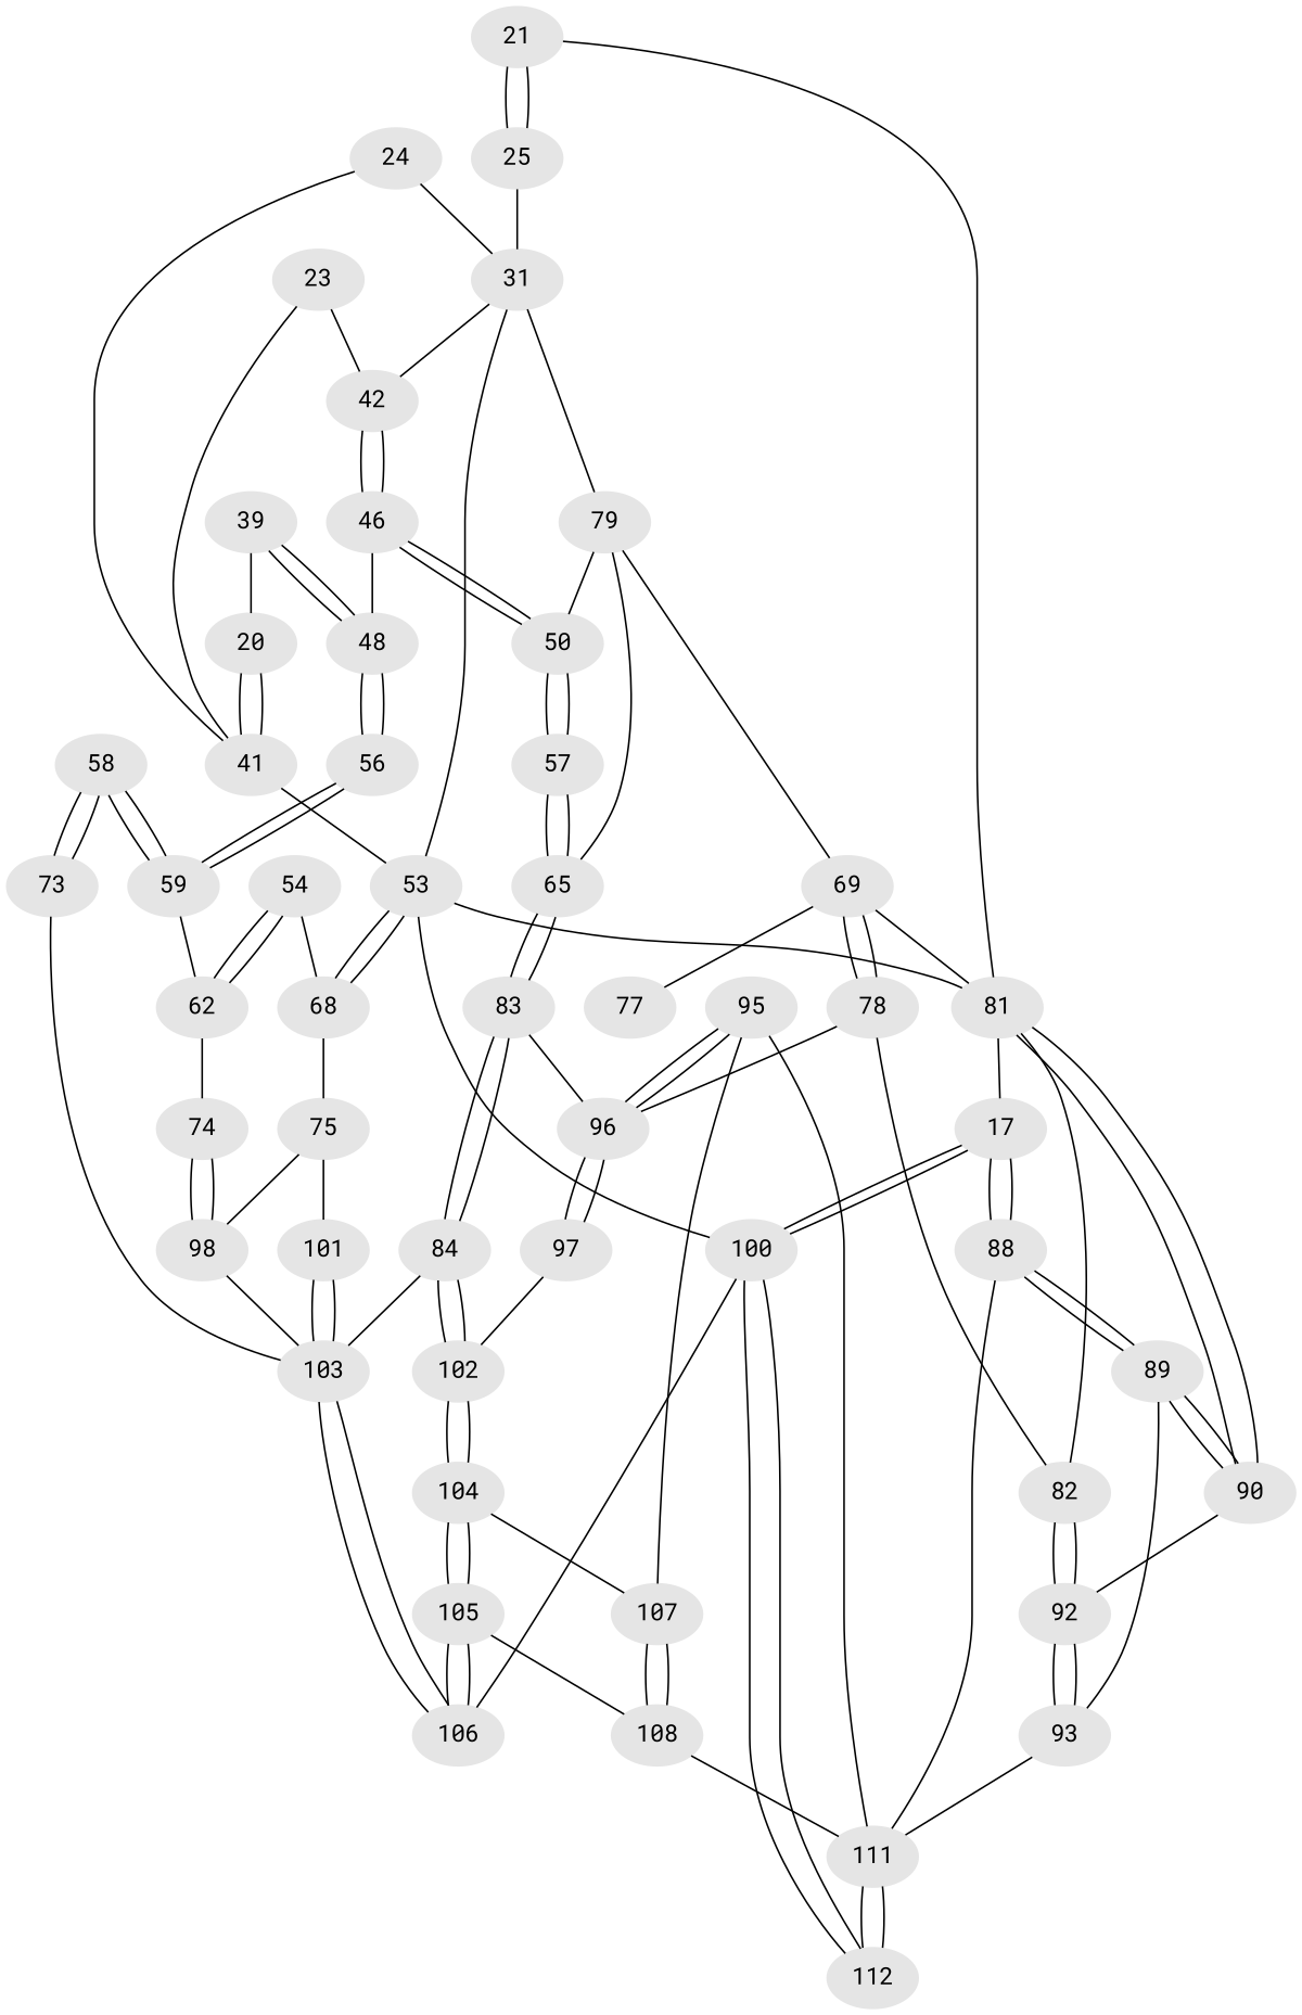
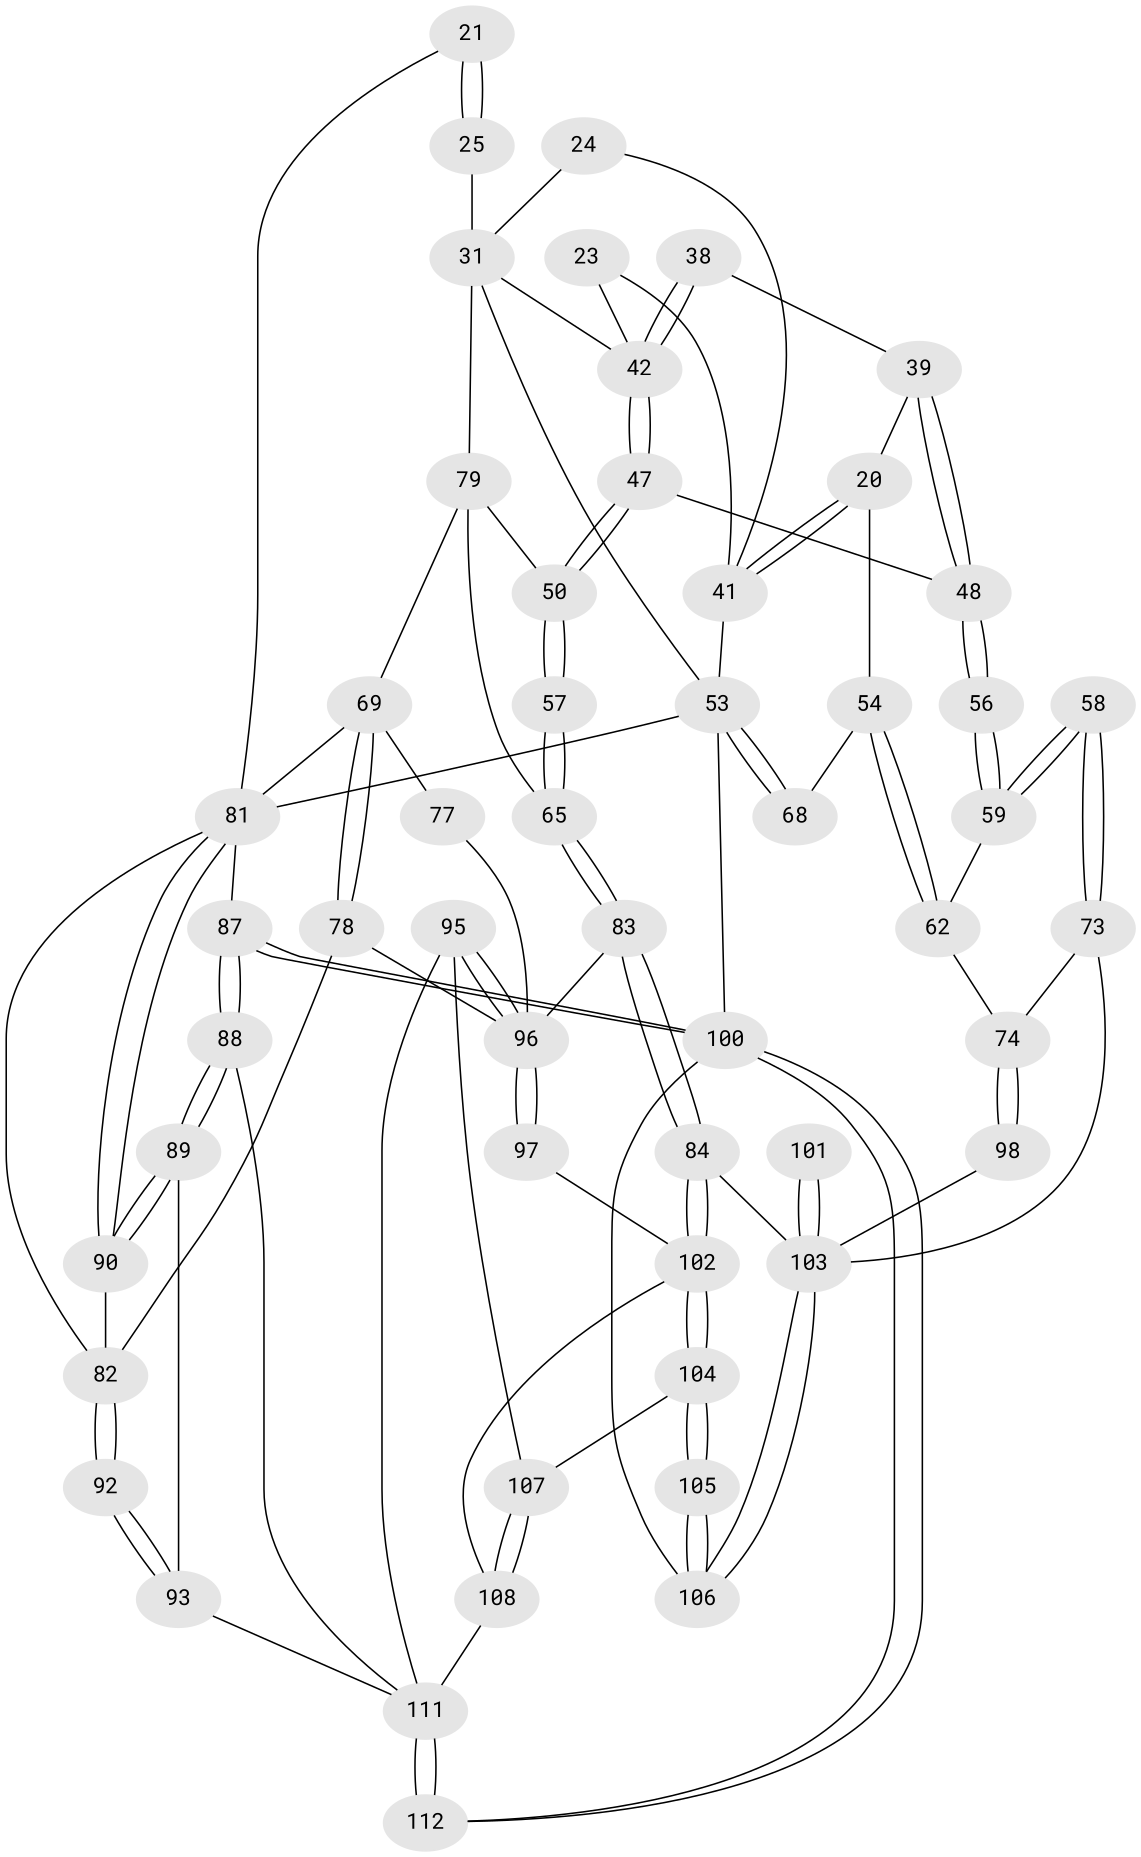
  graph {
    fontname="Roboto Mono"
    node [color=gray90 fontname="Roboto Mono" style=filled]
    edge [fontname="Roboto Mono"]
    31 [super="+27+28+19"]
    42 [super="+32+29+30"]
    n3 [label=79 super="+46+45+36"]
    n4 [label=53 super="+44+43+37"]
    81 [super="+61+34+33"]
    82
-   87 [label=17]
+   87
    90
    21
    25 [super="+18+17"]
    23 [super="+16"]
    41 [super="+14+5+6+11"]
    24 [super="+9+10"]
-   47 [label=46]
+   47
    50
    65 [super="+64+63"]
    69 [super="+35+66"]
    68 [super="+55"]
    100 [super="+76"]
+   38
    39
    n22 [label=20]
    48
    54 [super="+53"]
    56
    62
    57
    59
    83
    77 [super="+67"]
    78
-   75 [super="+72"]
    106
    112
    74 [super="+70"]
    58
    73
    103 [super="+85+86+99"]
    98 [super="+71"]
    96 [super="+80+91"]
    84
    101
    97
    92
    88
    93
    102
    104
    89
    111 [super="+110"]
    95
    107
    108
    105
    31 -- 42
    31 -- n3 [weight=2]
    31 -- n4
    42 -- 47
    42 -- 47
    n3 -- 50
    n3 -- 65
    n3 -- 69 [weight=2]
    n4 -- 81 [weight=2]
    n4 -- 68 [weight=2]
    n4 -- 68
    n4 -- 100 [weight=2]
    81 -- 82
    81 -- 87
    81 -- 90
    81 -- 90
    82 -- 92
    82 -- 92
    87 -- 100
    87 -- 100
    87 -- 88
    87 -- 88
-   90 -- 92
+   90 -- 82
    21 -- 81
    21 -- 25 [weight=2]
    21 -- 25
    25 -- 31 [weight=3]
    23 -- 42 [weight=2]
    23 -- 41 [weight=2]
    41 -- n4 [weight=2]
    24 -- 31 [weight=2]
    24 -- 41
    47 -- 50
    47 -- 50
    47 -- 48
    50 -- 57
    50 -- 57
    65 -- 83
    65 -- 83
    69 -- 81
    69 -- 77
    69 -- 78
    69 -- 78
-   68 -- 75
    100 -- 106
    100 -- 112
    100 -- 112
+   38 -- 42 [weight=2]
+   38 -- 42
+   38 -- 39
    39 -- n22
    39 -- 48
    39 -- 48
    n22 -- 41
    n22 -- 41
+   n22 -- 54
    48 -- 56
    48 -- 56
    54 -- 68
    54 -- 62
    54 -- 62
    56 -- 59
    56 -- 59
    62 -- 74
    57 -- 65
    57 -- 65
    59 -- 62
    83 -- 96
    83 -- 84
    83 -- 84
+   77 -- 96
    78 -- 82
    78 -- 96
-   75 -- 98
-   75 -- 101
    74 -- 98 [weight=2]
    74 -- 98
    58 -- 59
    58 -- 59
    58 -- 73
    58 -- 73
+   73 -- 74
    73 -- 103
    103 -- 106
    103 -- 106
    98 -- 103
    96 -- 97 [weight=2]
    96 -- 97
    84 -- 103
    84 -- 102
    84 -- 102
    101 -- 103 [weight=2]
    101 -- 103
    97 -- 102
    92 -- 93
    92 -- 93
    88 -- 89
    88 -- 89
    88 -- 111
    93 -- 111
    102 -- 104
    102 -- 104
    104 -- 107
    104 -- 105
    104 -- 105
    89 -- 90
    89 -- 90
    89 -- 93
    111 -- 112 [weight=2]
    111 -- 112
    95 -- 96
    95 -- 96
    95 -- 111
    95 -- 107
    107 -- 108
    107 -- 108
    108 -- 111
    105 -- 106
    105 -- 106
-   105 -- 108
+   102 -- 108
  }
